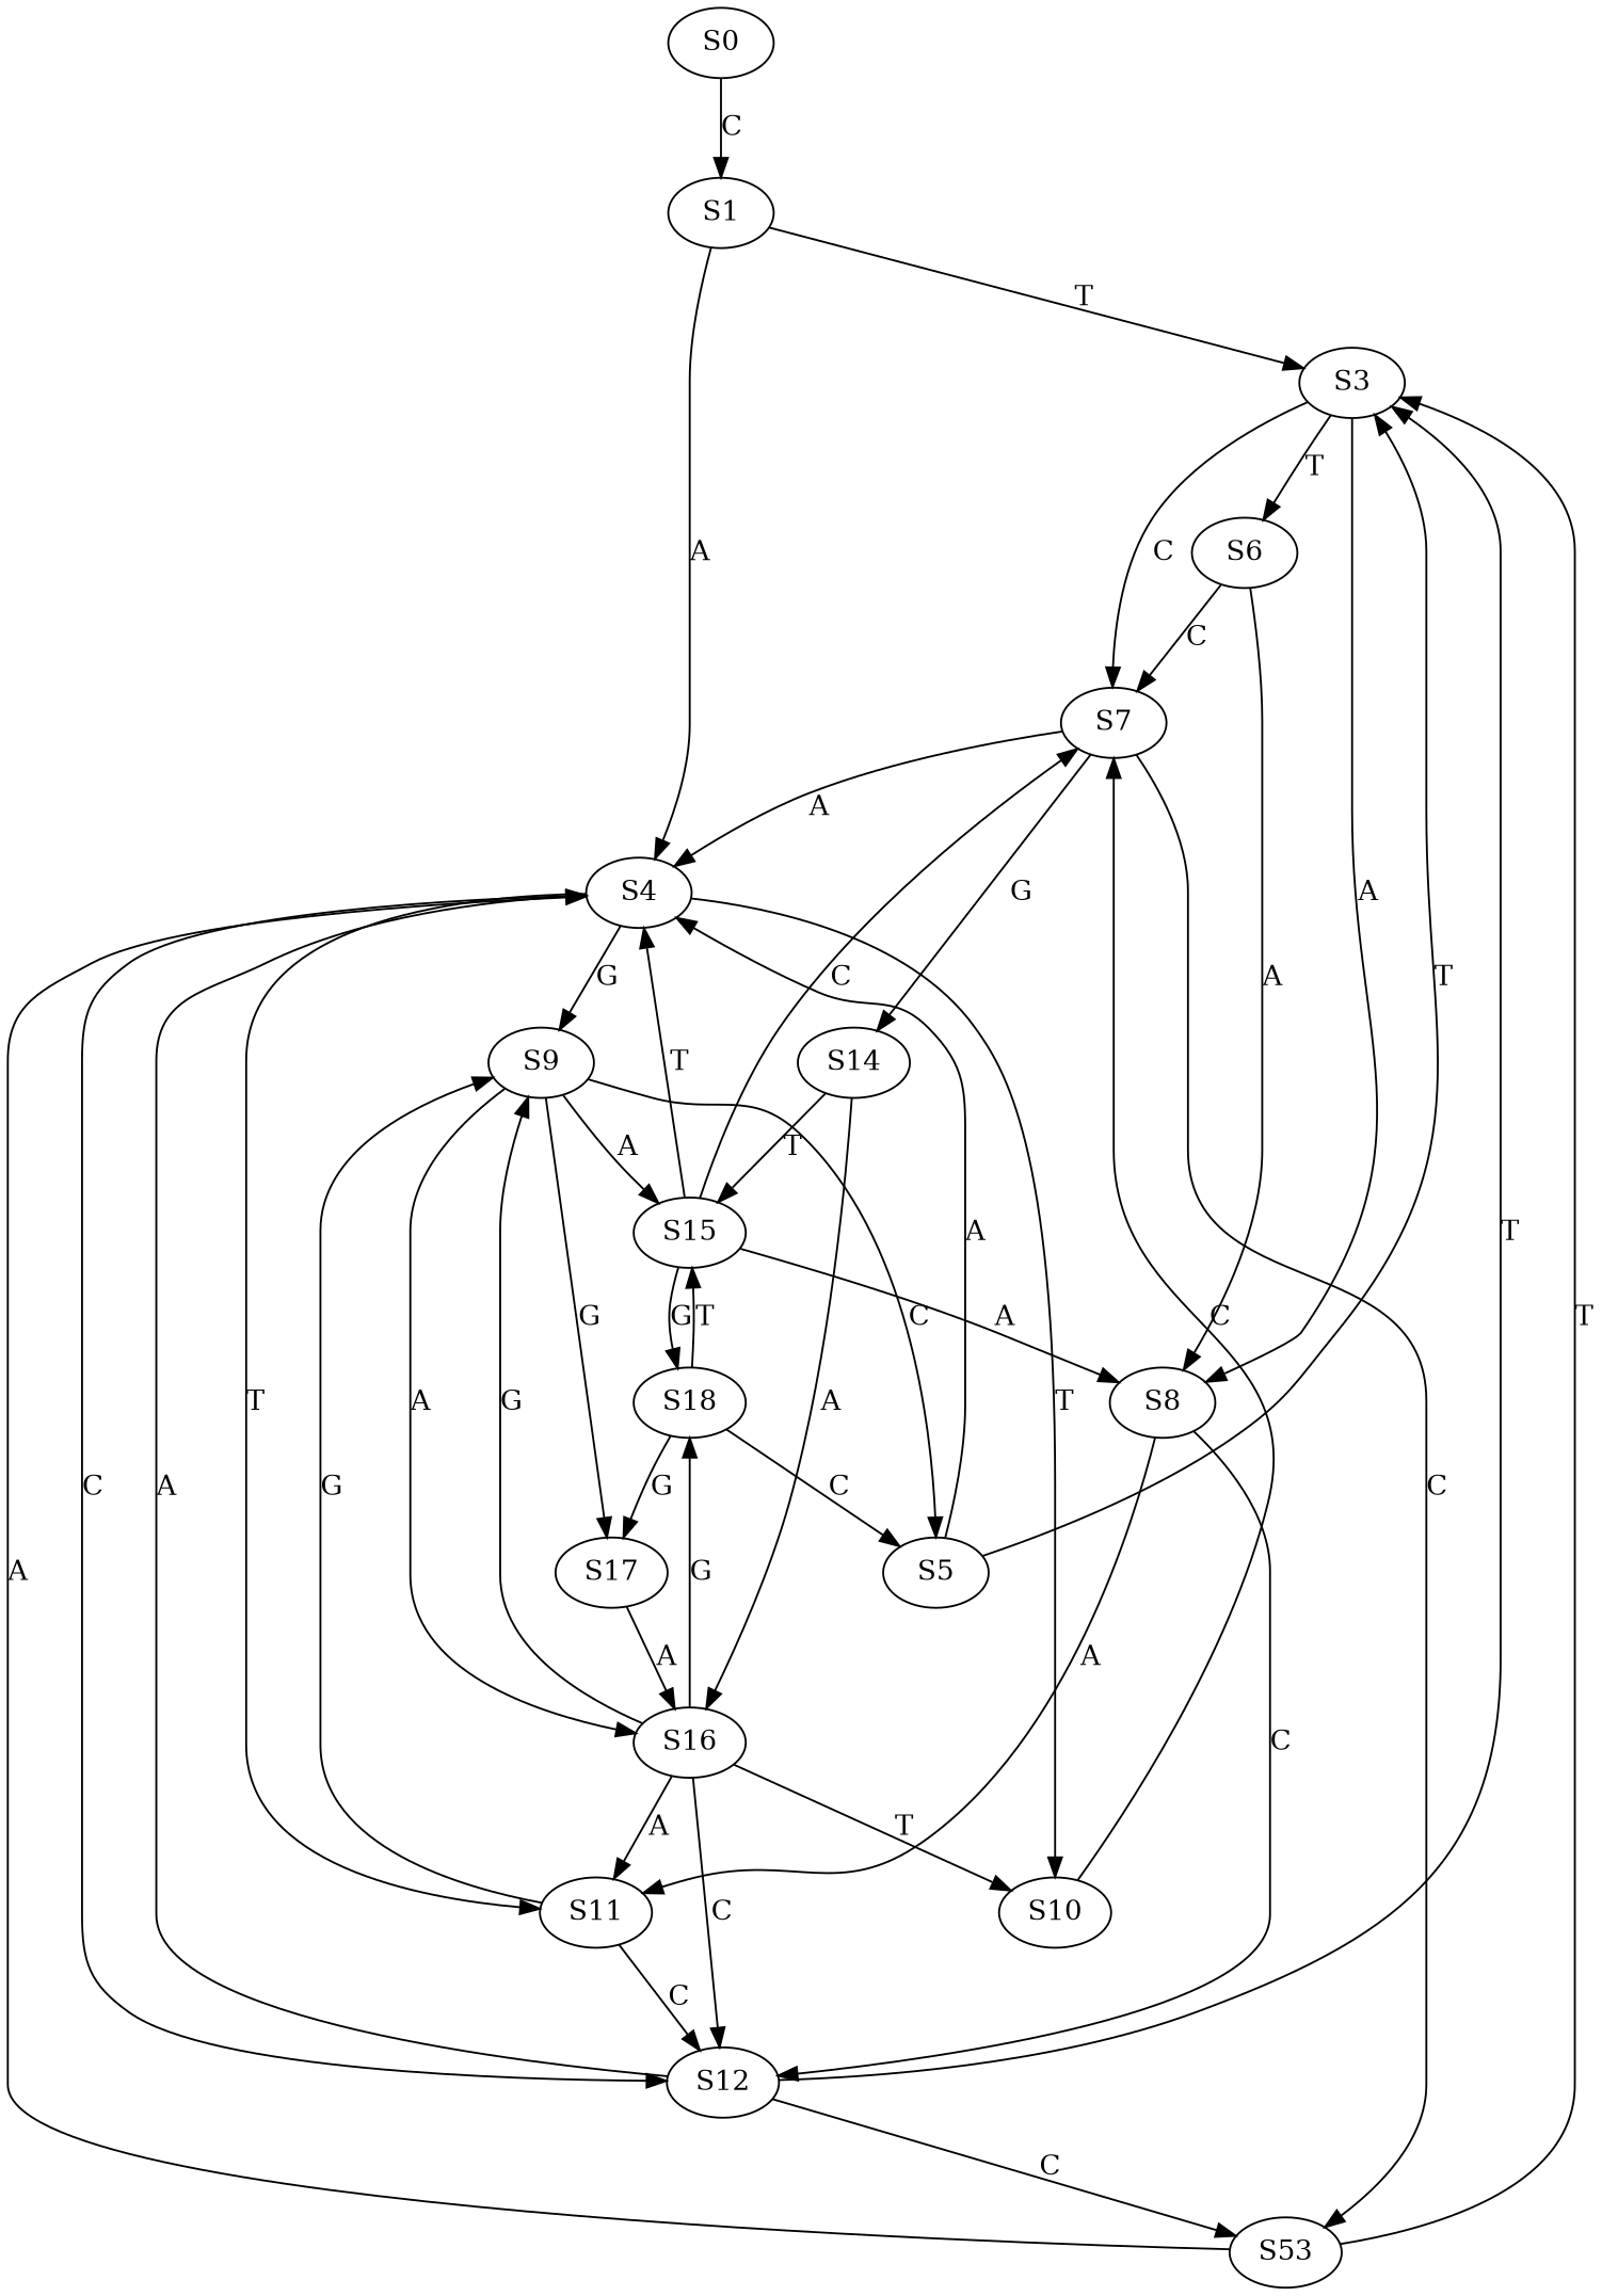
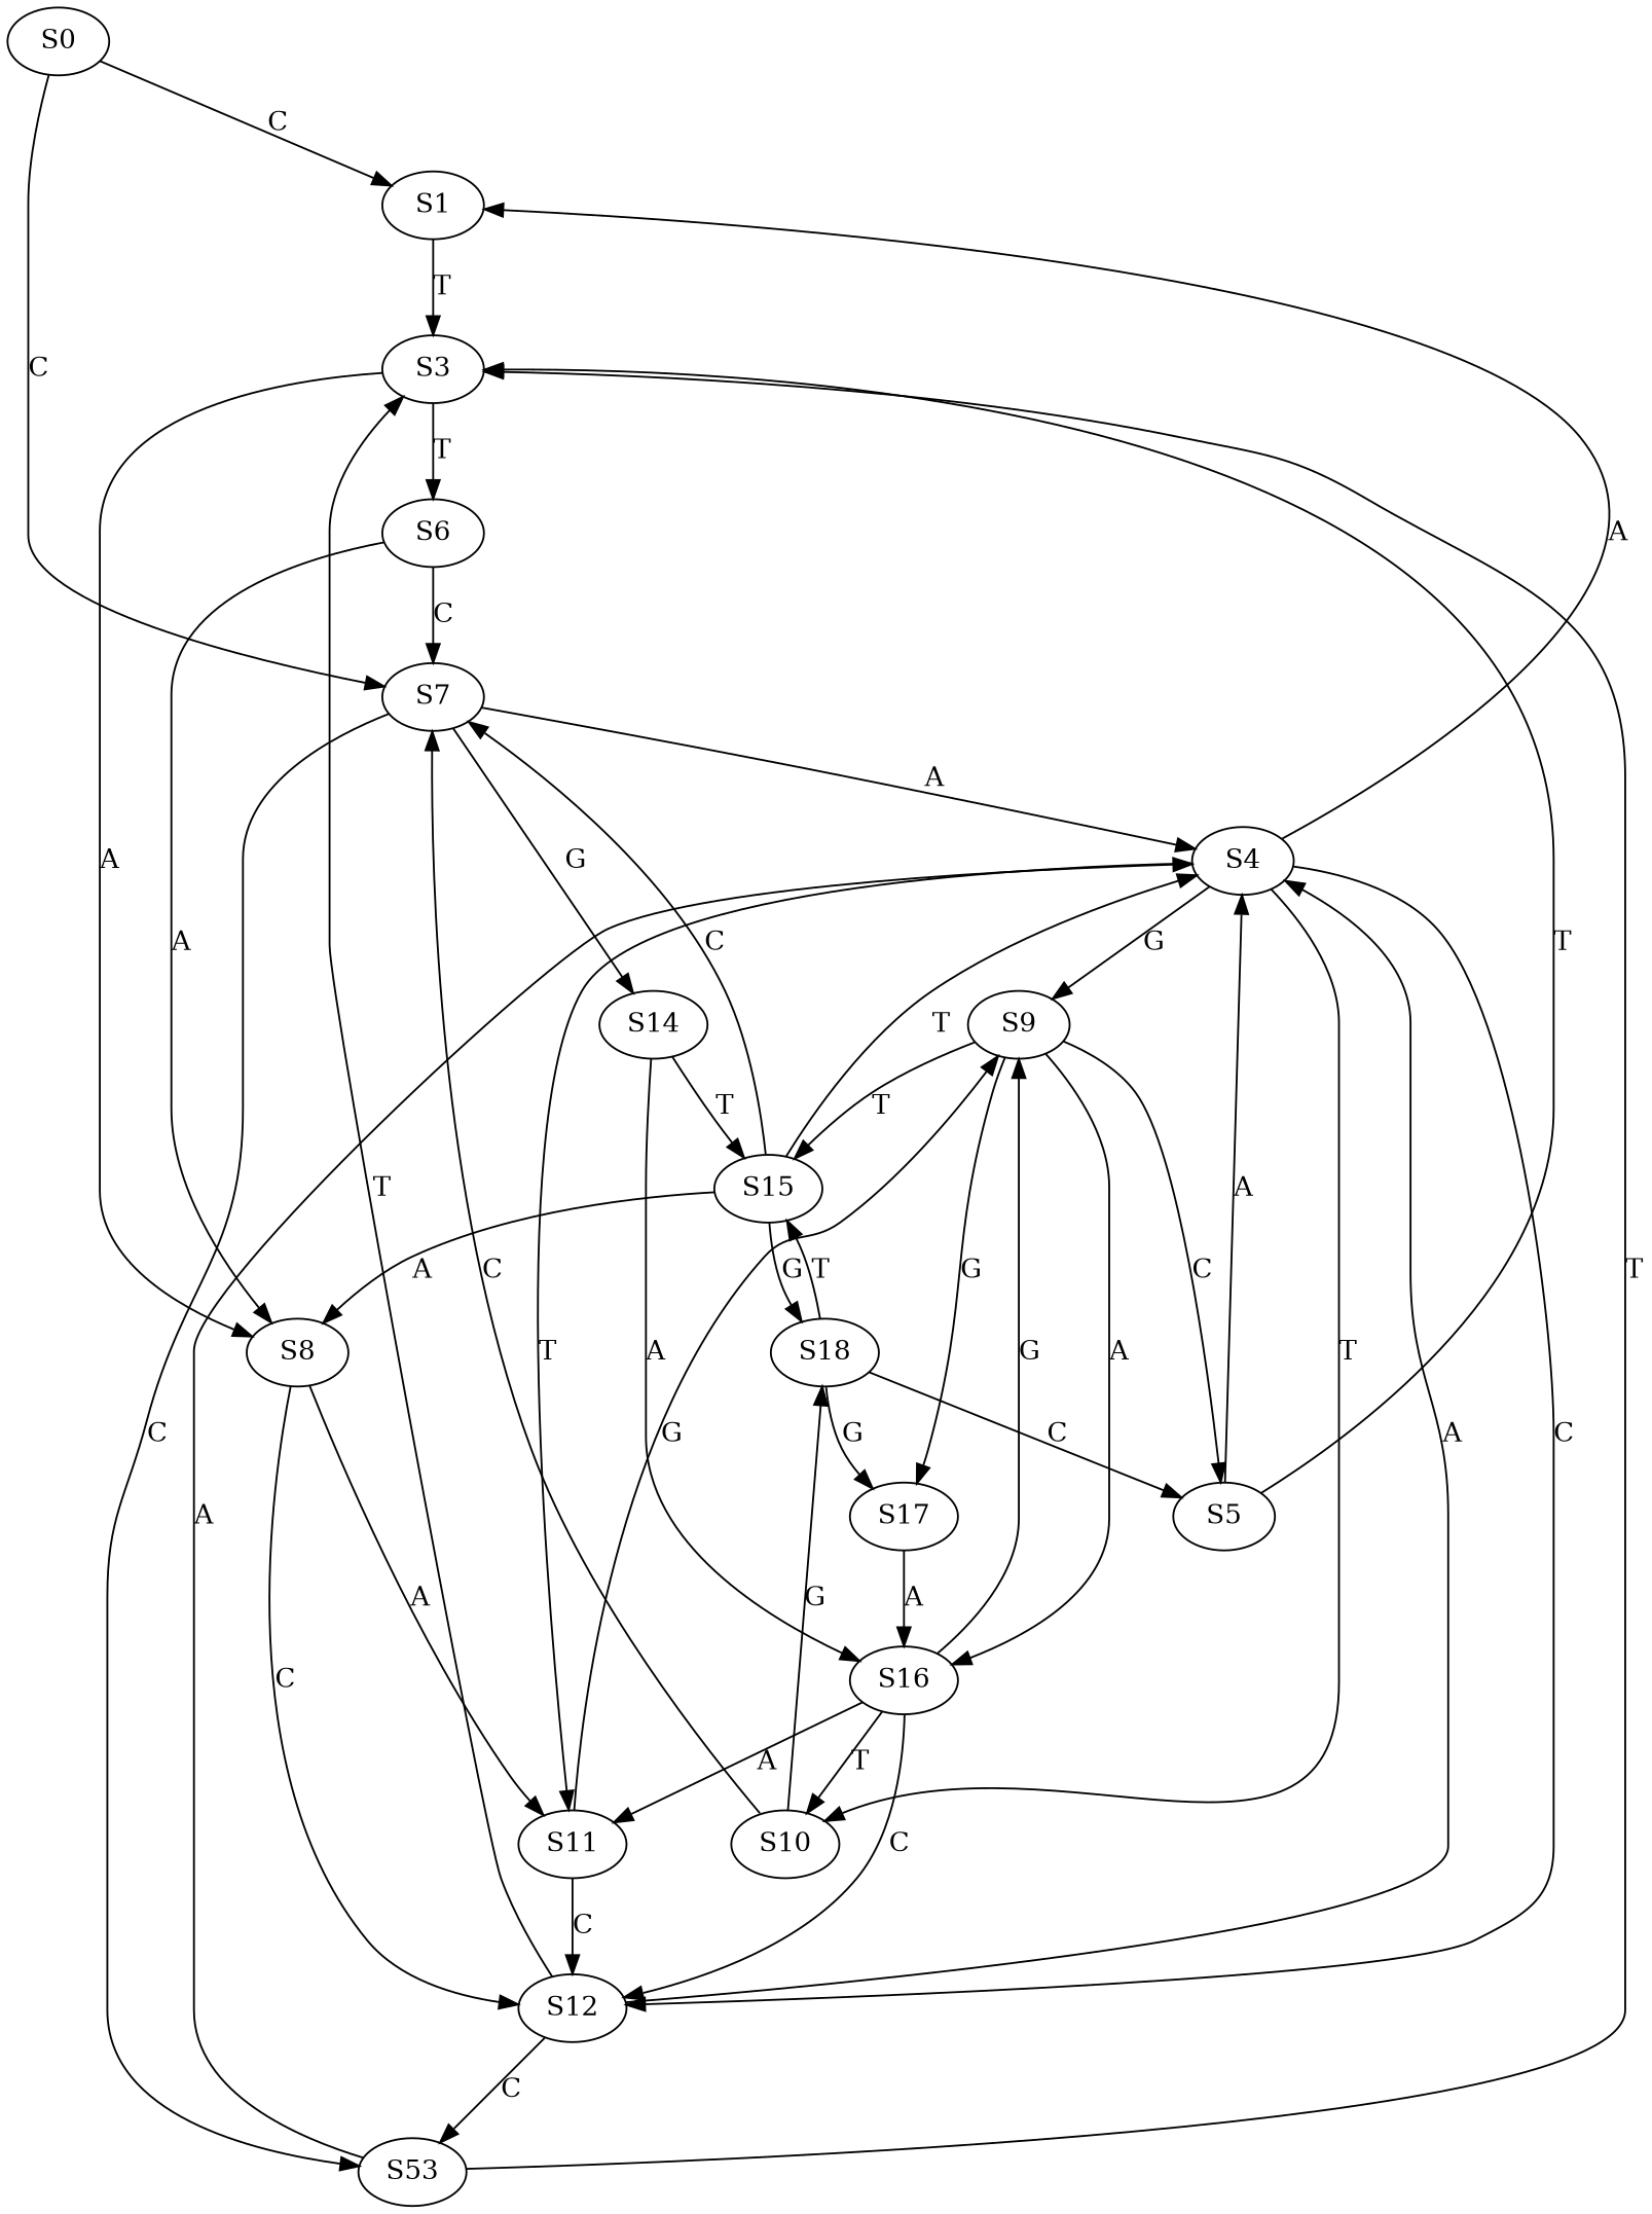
  strict digraph {
    S0
    S1
    S3
    S4
    S6
    S7
    S8
    S9
    S10
    S11
    S12
    S5
    n13 [label=S53]
    S14
    S15
    S16
    S17
    S18
    S0 -> S1 [label=C]
    S1 -> S3 [label=T]
-   S1 -> S4 [label=A]
+   S4 -> S1 [label=A]
    S3 -> S6 [label=T]
-   S3 -> S7 [label=C]
+   S0 -> S7 [label=C]
    S3 -> S8 [label=A]
    S4 -> S9 [label=G]
    S4 -> S10 [label=T]
    S4 -> S11 [label=T]
    S4 -> S12 [label=C]
    S6 -> S7 [label=C]
    S6 -> S8 [label=A]
    S7 -> S4 [label=A]
    S7 -> n13 [label=C]
    S7 -> S14 [label=G]
    S8 -> S11 [label=A]
    S8 -> S12 [label=C]
    S9 -> S5 [label=C]
-   S9 -> S15 [label=A]
+   S9 -> S15 [label=T]
    S9 -> S16 [label=A]
    S9 -> S17 [label=G]
    S10 -> S7 [label=C]
-   S16 -> S18 [label=G]
+   S10 -> S18 [label=G]
    S11 -> S9 [label=G]
    S11 -> S12 [label=C]
    S12 -> S3 [label=T]
    S12 -> S4 [label=A]
    S12 -> n13 [label=C]
    S5 -> S3 [label=T]
    S5 -> S4 [label=A]
    n13 -> S3 [label=T]
    n13 -> S4 [label=A]
    S14 -> S15 [label=T]
    S14 -> S16 [label=A]
    S15 -> S4 [label=T]
    S15 -> S7 [label=C]
    S15 -> S8 [label=A]
    S15 -> S18 [label=G]
    S16 -> S9 [label=G]
    S16 -> S10 [label=T]
    S16 -> S11 [label=A]
    S16 -> S12 [label=C]
    S17 -> S16 [label=A]
    S18 -> S5 [label=C]
    S18 -> S15 [label=T]
    S18 -> S17 [label=G]
  }
